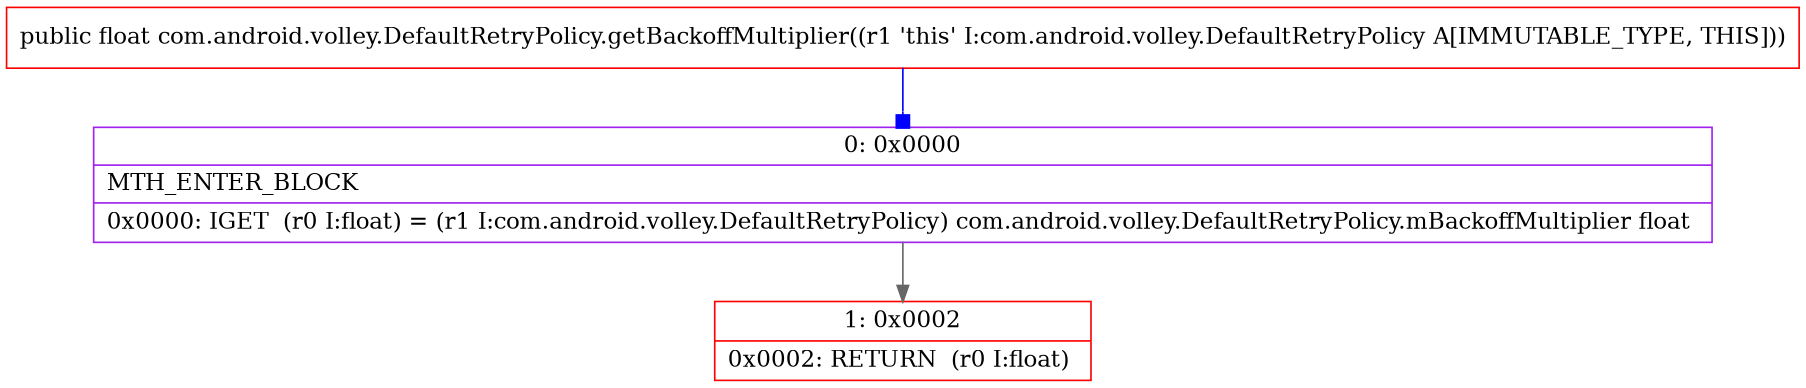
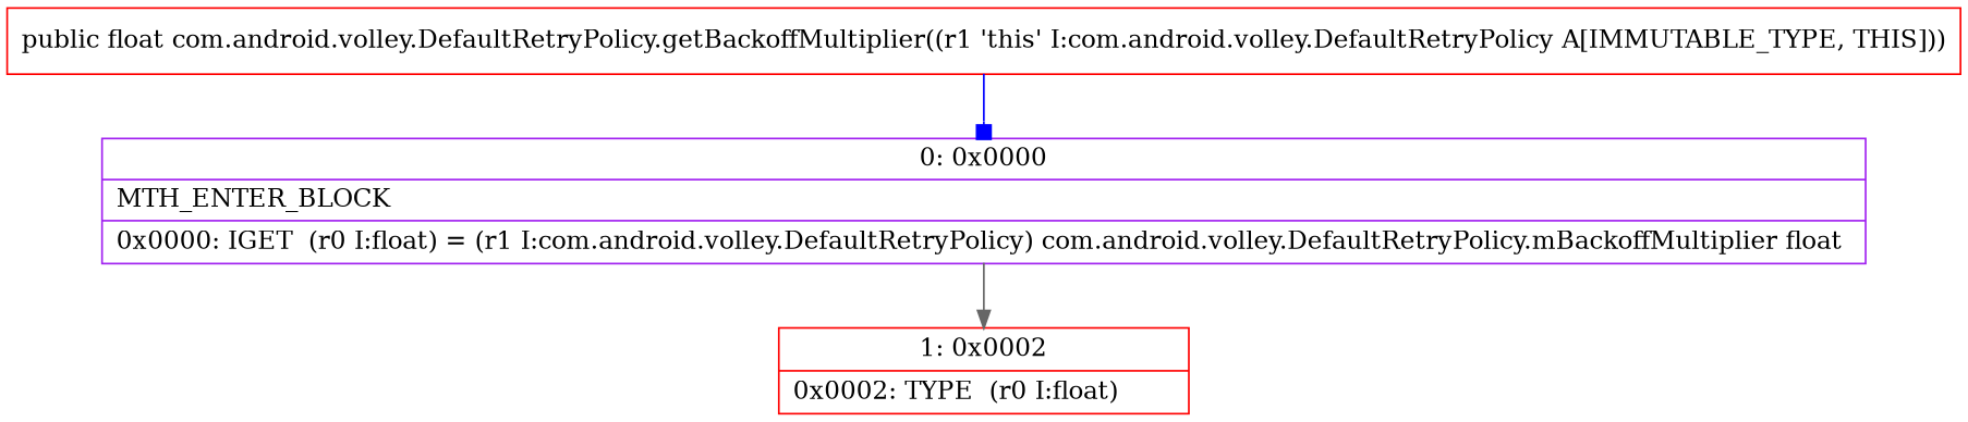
  digraph {
    node [shape=record color=red]
    n1 [label="{0\:\ 0x0000|MTH_ENTER_BLOCK\l|0x0000: IGET  (r0 I:float) = (r1 I:com.android.volley.DefaultRetryPolicy) com.android.volley.DefaultRetryPolicy.mBackoffMultiplier float \l}" color=purple]
-   n2 [label="{1\:\ 0x0002|0x0002: RETURN  (r0 I:float) \l}"]
+   n2 [label="{1\:\ 0x0002|0x0002: TYPE  (r0 I:float) \l}"]
    n3 [label="{public float com.android.volley.DefaultRetryPolicy.getBackoffMultiplier((r1 'this' I:com.android.volley.DefaultRetryPolicy A[IMMUTABLE_TYPE, THIS])) }"]
    n1 -> n2 [color=gray40 arrowhead=normal]
    n3 -> n1 [color=blue arrowhead=box]
  }
